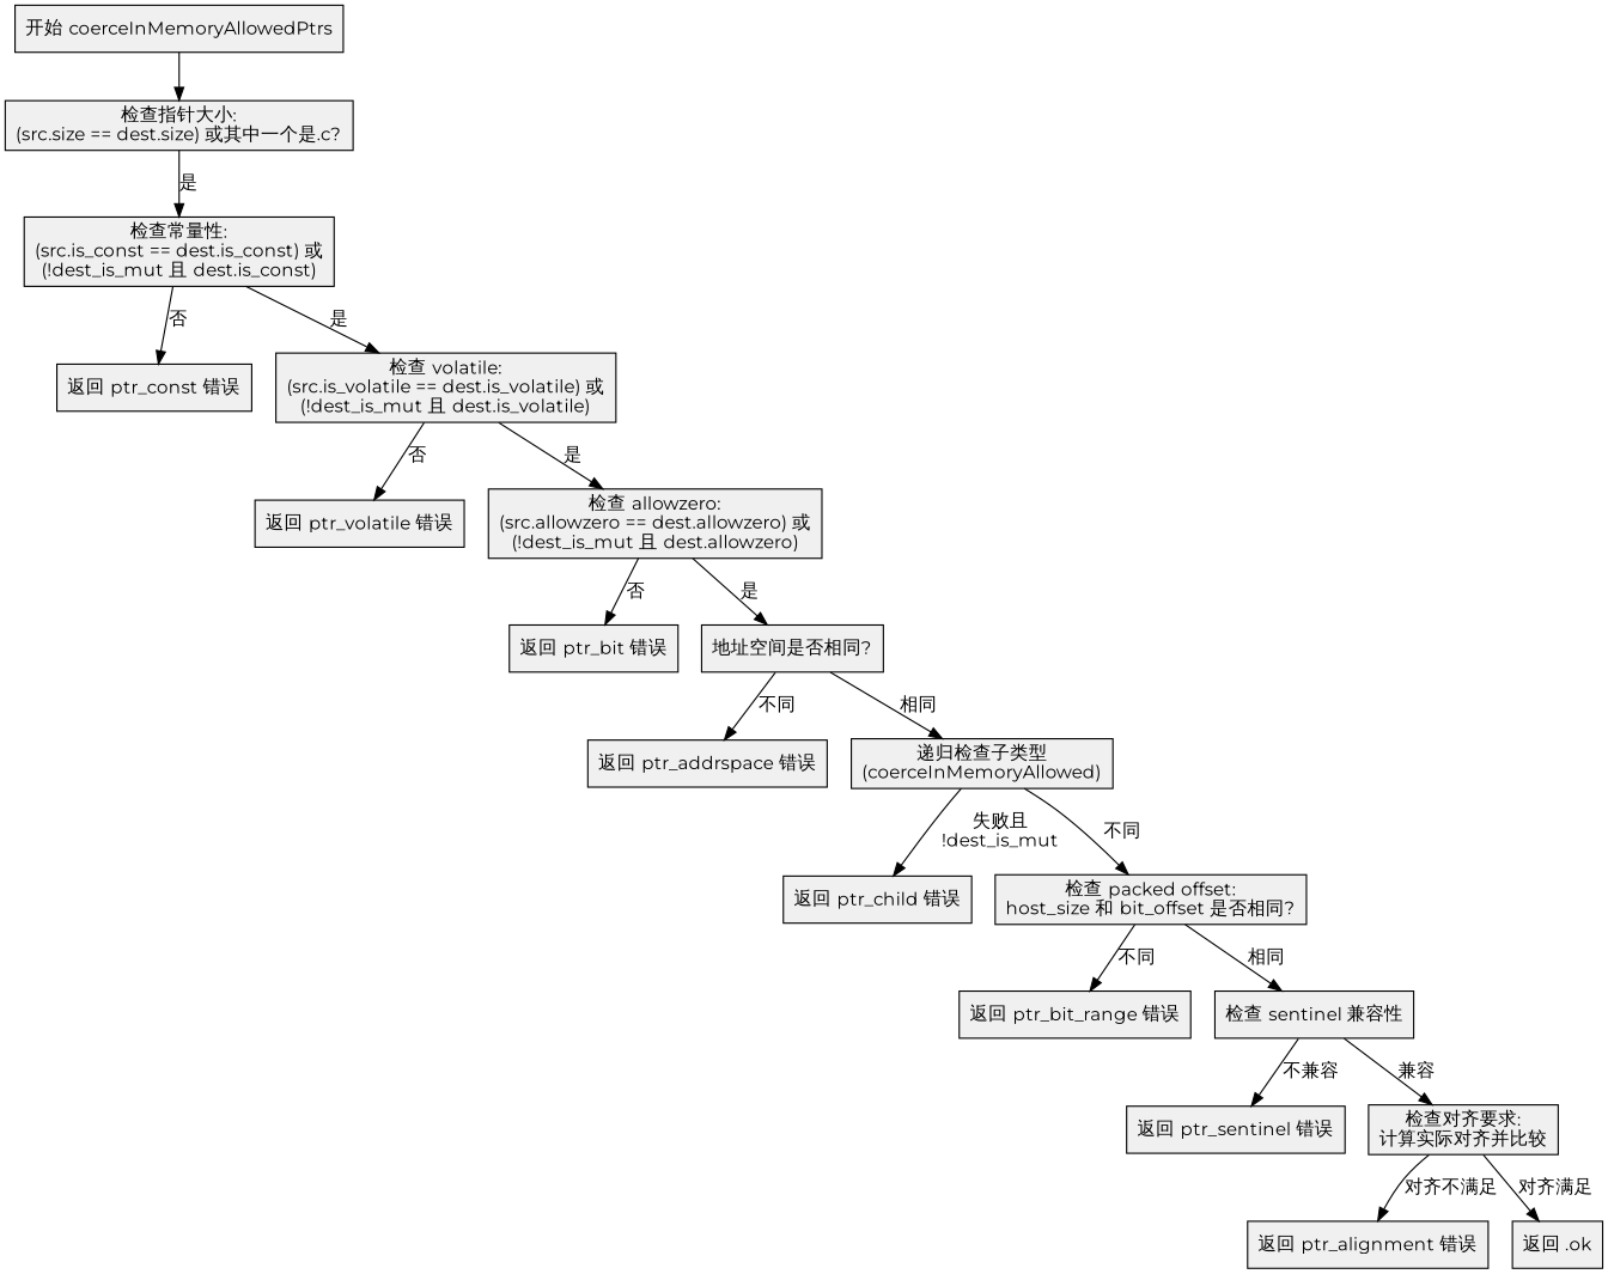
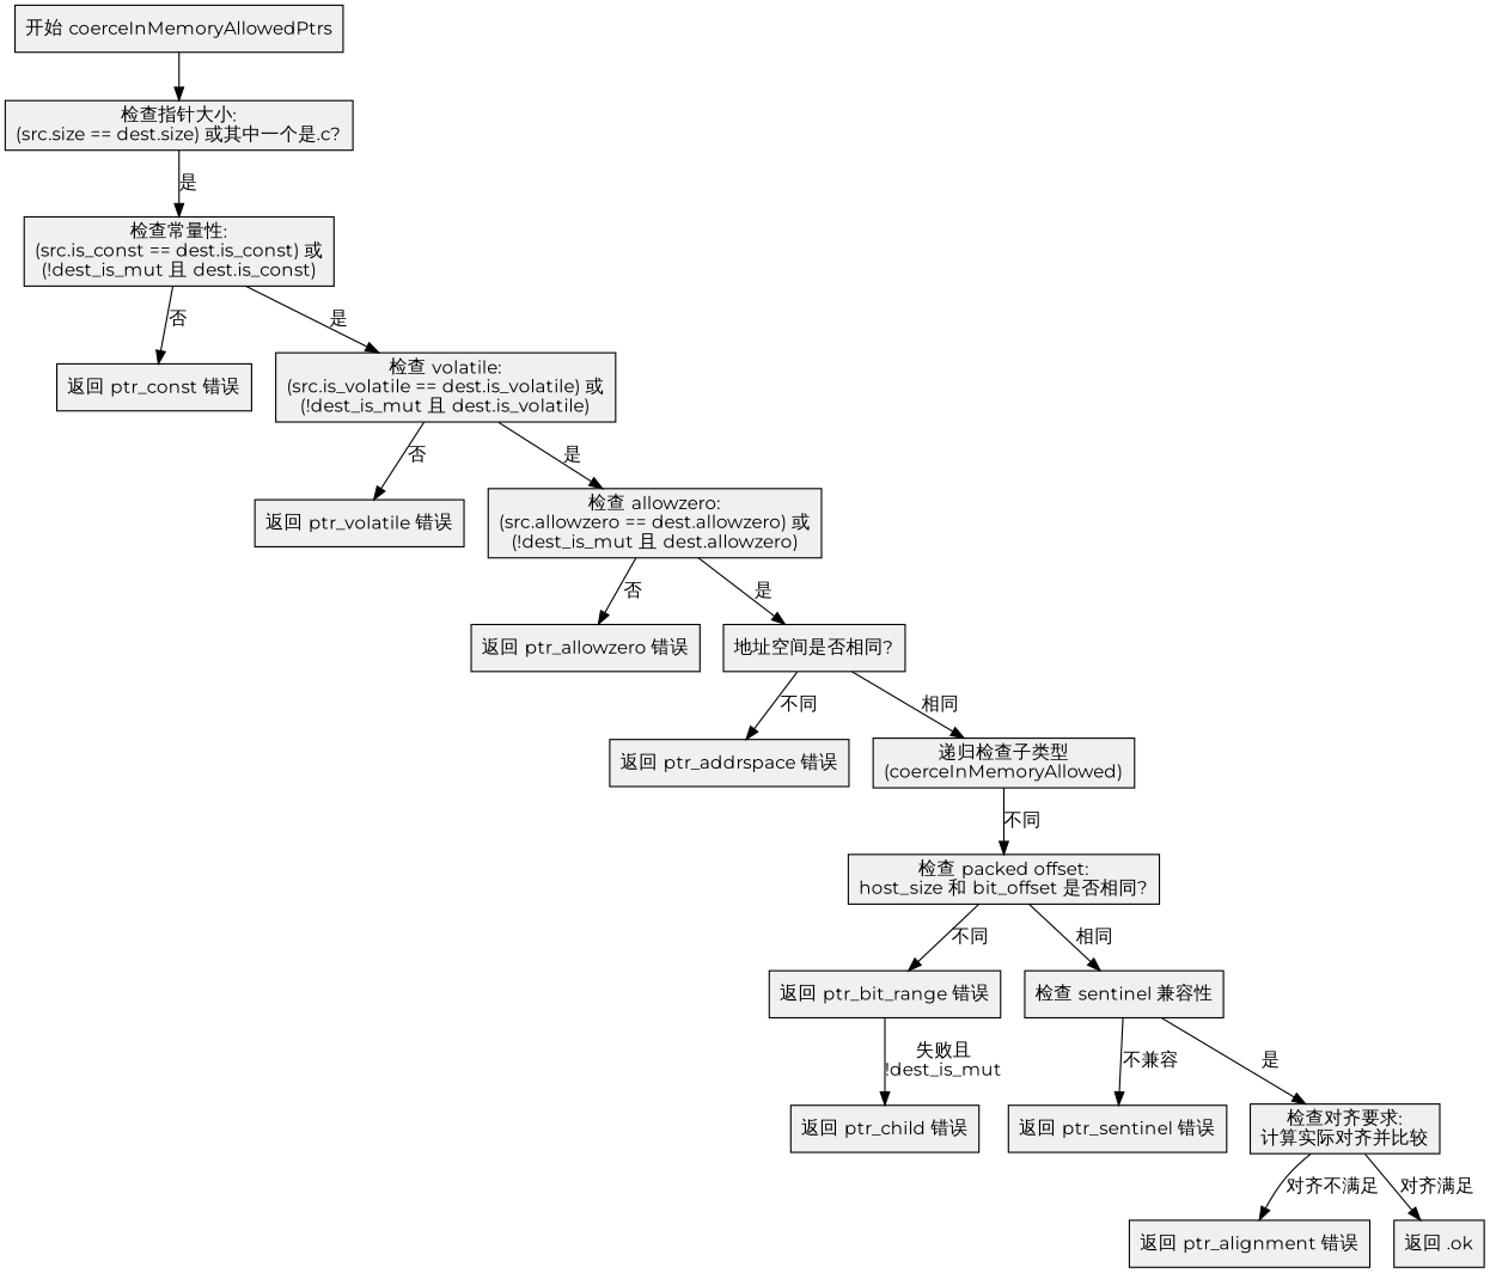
  digraph {
    fontname=Montserrat
    node [fillcolor="#f0f0f0" fontname=Montserrat shape=rectangle style=filled]
    edge [fontname=Montserrat]
    n1 [label="开始 coerceInMemoryAllowedPtrs"]
    n2 [label="检查指针大小:\n(src.size == dest.size) 或其中一个是.c?"]
    n3 [label="检查常量性:\n(src.is_const == dest.is_const) 或\n(!dest_is_mut 且 dest.is_const)"]
    n4 [label="返回 ptr_const 错误"]
    n5 [label="检查 volatile:\n(src.is_volatile == dest.is_volatile) 或\n(!dest_is_mut 且 dest.is_volatile)"]
    n6 [label="返回 ptr_volatile 错误"]
    n7 [label="检查 allowzero:\n(src.allowzero == dest.allowzero) 或\n(!dest_is_mut 且 dest.allowzero)"]
-   n8 [label="返回 ptr_bit 错误"]
+   n8 [label="返回 ptr_allowzero 错误"]
    n9 [label="地址空间是否相同?"]
    n10 [label="返回 ptr_addrspace 错误"]
    n11 [label="递归检查子类型\n(coerceInMemoryAllowed)"]
    n12 [label="返回 ptr_child 错误"]
    n13 [label="检查 packed offset:\nhost_size 和 bit_offset 是否相同?"]
    n14 [label="返回 ptr_bit_range 错误"]
    n15 [label="检查 sentinel 兼容性"]
    n16 [label="返回 ptr_sentinel 错误"]
    n17 [label="检查对齐要求:\n计算实际对齐并比较"]
    n18 [label="返回 ptr_alignment 错误"]
    n19 [label="返回 .ok"]
    n1 -> n2
    n2 -> n3 [label="是"]
    n3 -> n4 [label="否"]
    n3 -> n5 [label="是"]
    n5 -> n6 [label="否"]
    n5 -> n7 [label="是"]
    n7 -> n8 [label="否"]
    n7 -> n9 [label="是"]
    n9 -> n10 [label="不同"]
    n9 -> n11 [label="相同"]
-   n11 -> n12 [label="失败且\n!dest_is_mut"]
+   n14 -> n12 [label="失败且\n!dest_is_mut"]
    n11 -> n13 [label="不同"]
    n13 -> n14 [label="不同"]
    n13 -> n15 [label="相同"]
    n15 -> n16 [label="不兼容"]
-   n15 -> n17 [label="兼容"]
+   n15 -> n17 [label="是"]
    n17 -> n18 [label="对齐不满足"]
    n17 -> n19 [label="对齐满足"]
  }
